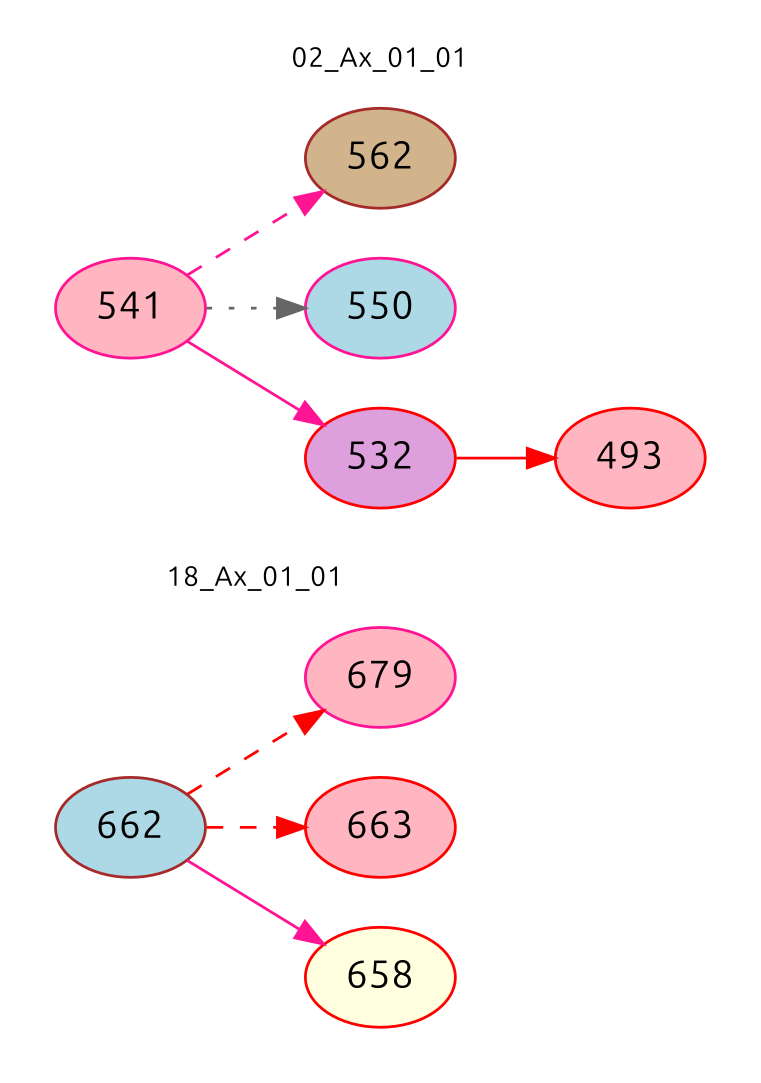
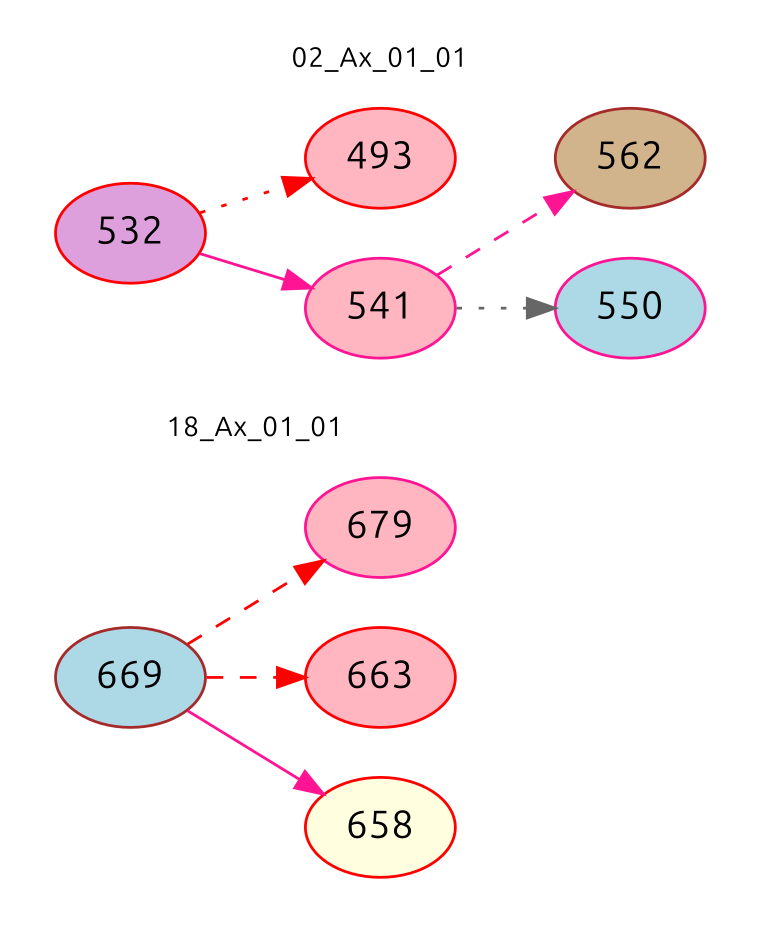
  digraph {
    fontname=Ubuntu
    rankdir=LR
    node [color=red fillcolor=lightpink fontname=Ubuntu style=filled]
    edge [color=deeppink fontname=Ubuntu style=dashed]
-   n1 [color=brown fillcolor=lightblue label=662]
+   n1 [color=brown fillcolor=lightblue label=669]
    n2 [fillcolor=lightyellow label=658]
    n3 [label=663]
    n4 [color=deeppink label=679]
    n5 [color=deeppink label=541]
    n6 [fillcolor=plum label=532]
    n7 [color=deeppink fillcolor=lightblue label=550]
    n8 [color=brown fillcolor=tan label=562]
    n9 [label=493]
    subgraph cluster_1 {
      color=white
      fontsize=10
      label="18_Ax_01_01"
      n1
      n2
      n3
      n4
    }
    subgraph cluster_2 {
      color=white
      fontsize=10
      label="02_Ax_01_01"
      n5
      n6
      n7
      n8
      n9
    }
    n1 -> n2 [style=solid]
    n1 -> n3 [color=red]
    n1 -> n4 [color=red]
-   n5 -> n6 [style=solid]
+   n6 -> n5 [style=solid]
    n5 -> n7 [color=gray40 style=dotted]
    n5 -> n8
-   n6 -> n9 [color=red style=solid]
+   n6 -> n9 [color=red style=dotted]
  }
